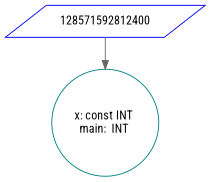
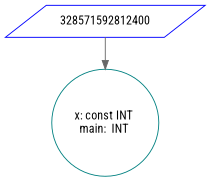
  digraph {
    fontname="Roboto Condensed"
    node [fontname="Roboto Condensed"]
    n1 [label="x: const INT \nmain:  INT " color=teal shape=circle]
-   128571592812400 [color=blue shape=parallelogram]
+   128571592812400 [color=blue shape=parallelogram label=328571592812400]
    128571592812400 -> n1 [color=gray40 style=solid fontname="Roboto Condensed"]
  }
